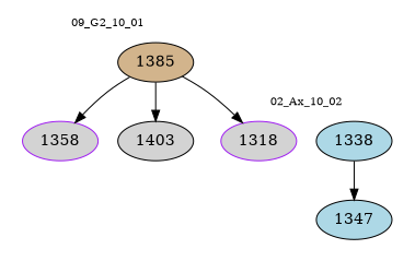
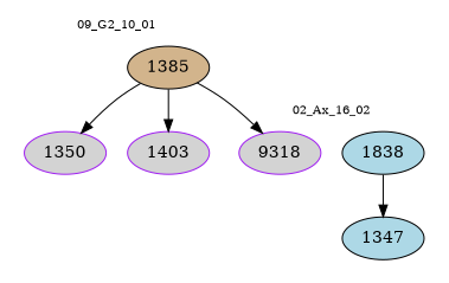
  digraph {
    node [color=black fillcolor=lightgrey style=filled]
    edge [color=black]
-   n1 [fillcolor=lightblue label=1338]
-   n2 [color=purple label=1318]
+   n1 [fillcolor=lightblue label=1838]
+   n2 [color=purple label=9318]
    n3 [fillcolor=lightblue label=1347]
    n4 [fillcolor=tan label=1385]
-   n5 [color=purple label=1358]
-   n6 [label=1403]
+   n5 [color=purple label=1350]
+   n6 [color=purple label=1403]
    subgraph cluster_1 {
      color=white
      fontsize=10
-     label="02_Ax_10_02"
+     label="02_Ax_16_02"
      n1
      n2
      n3
    }
    subgraph cluster_2 {
      color=white
      fontsize=10
      label="09_G2_10_01"
      n4
      n5
      n6
    }
    n1 -> n3
    n4 -> n2
    n4 -> n5
    n4 -> n6
  }
